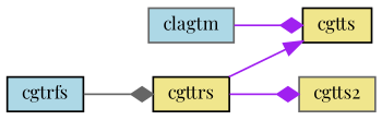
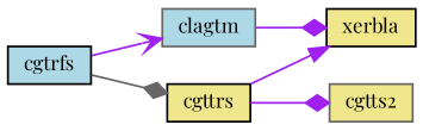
  digraph {
    fontname="Playfair Display"
    rankdir=LR
    node [color=black fillcolor=khaki fontname="Playfair Display" fontsize=10 shape=record style=filled]
    edge [arrowhead=diamond color=purple fontname="Playfair Display" fontsize=10 labelfontname=Helvetica labelfontsize=10 style=solid]
    n1 [fillcolor=lightblue fontcolor=black height=0.2 label=cgtrfs width=0.4]
    n2 [height=0.2 label=cgttrs width=0.4]
    n3 [color=gray40 fillcolor=lightblue height=0.2 label=clagtm width=0.4]
-   n4 [height=0.2 label=cgtts width=0.4]
+   n4 [height=0.2 label=xerbla width=0.4]
    n5 [color=gray40 height=0.2 label=cgtts2 width=0.4]
    n1 -> n2 [color=gray40]
+   n1 -> n3 [arrowhead=vee]
    n2 -> n4 [arrowhead=normal]
    n2 -> n5
    n3 -> n4
  }
